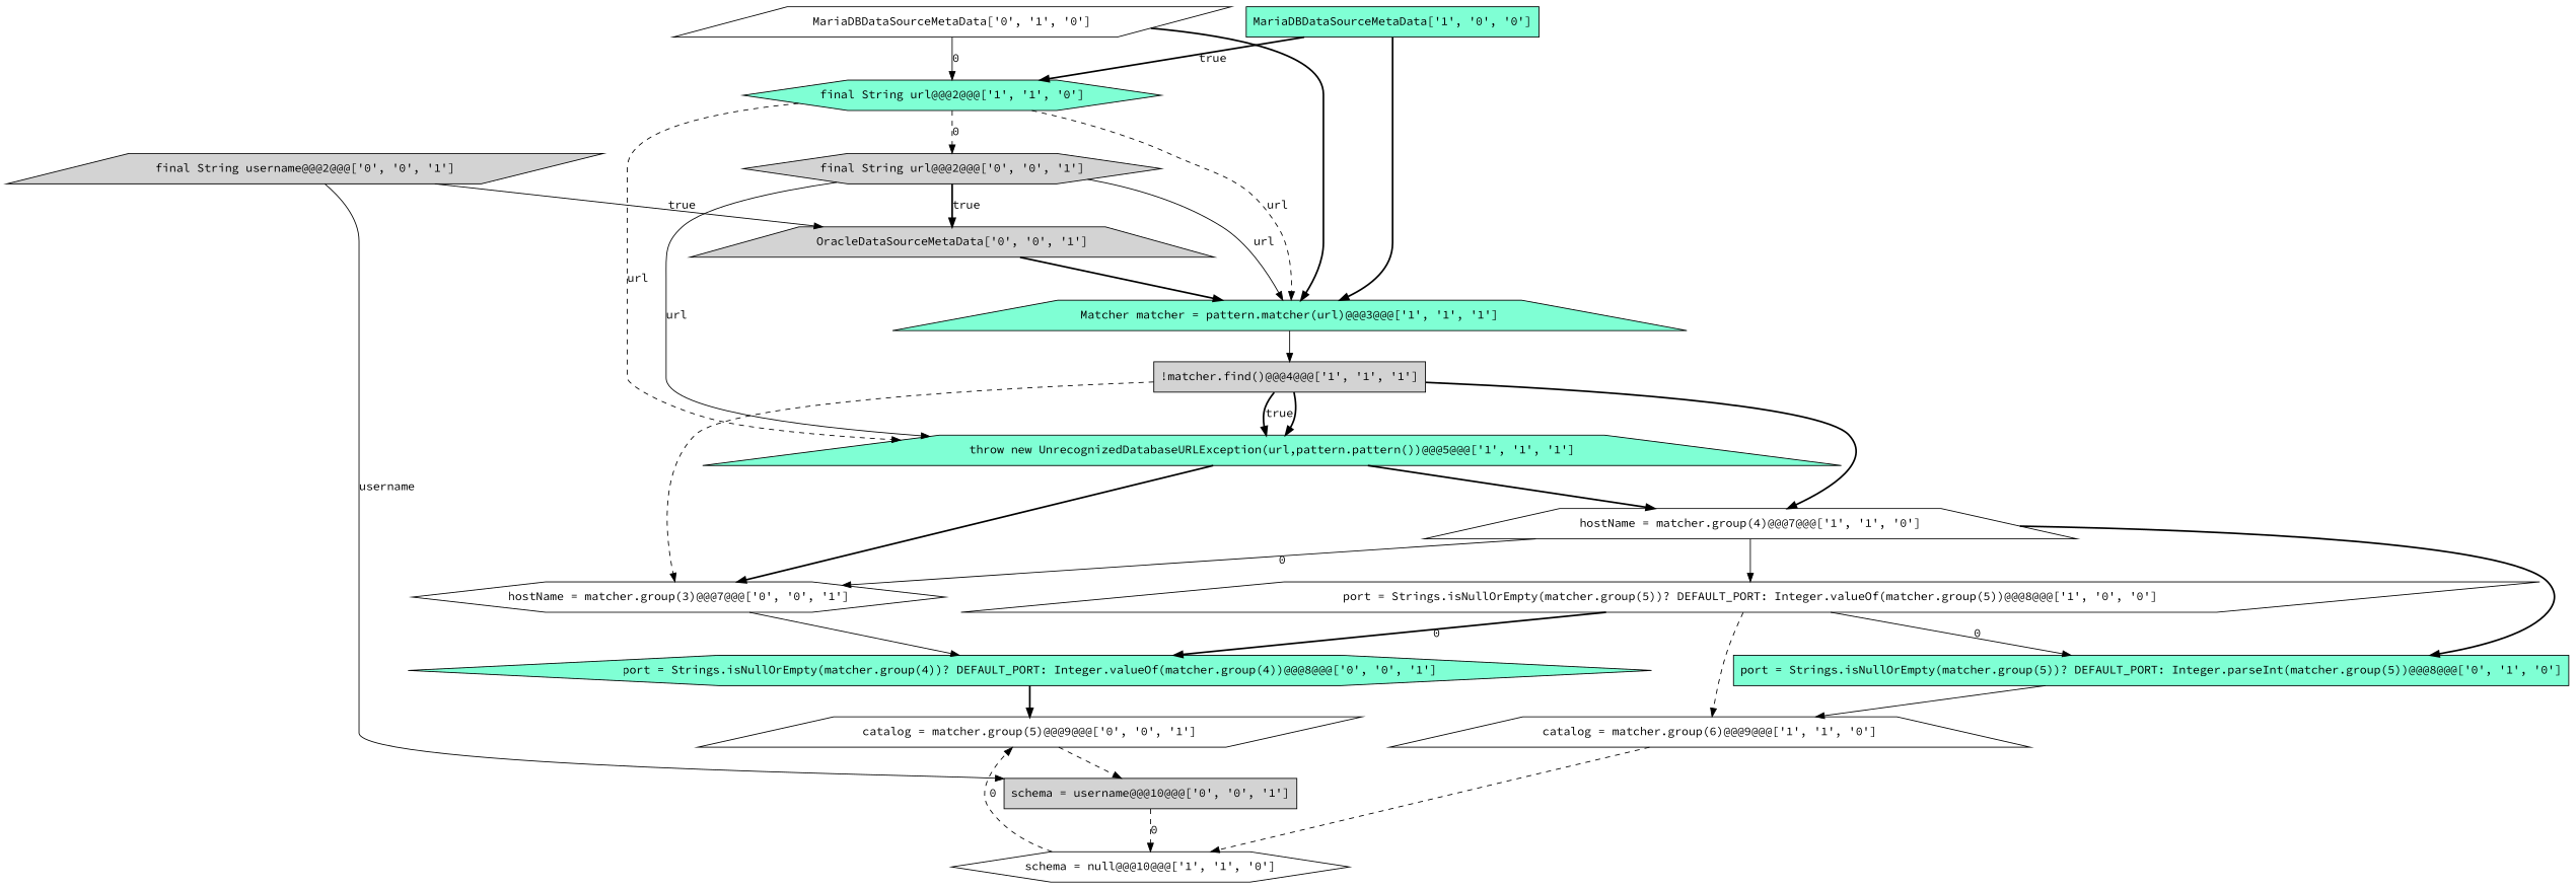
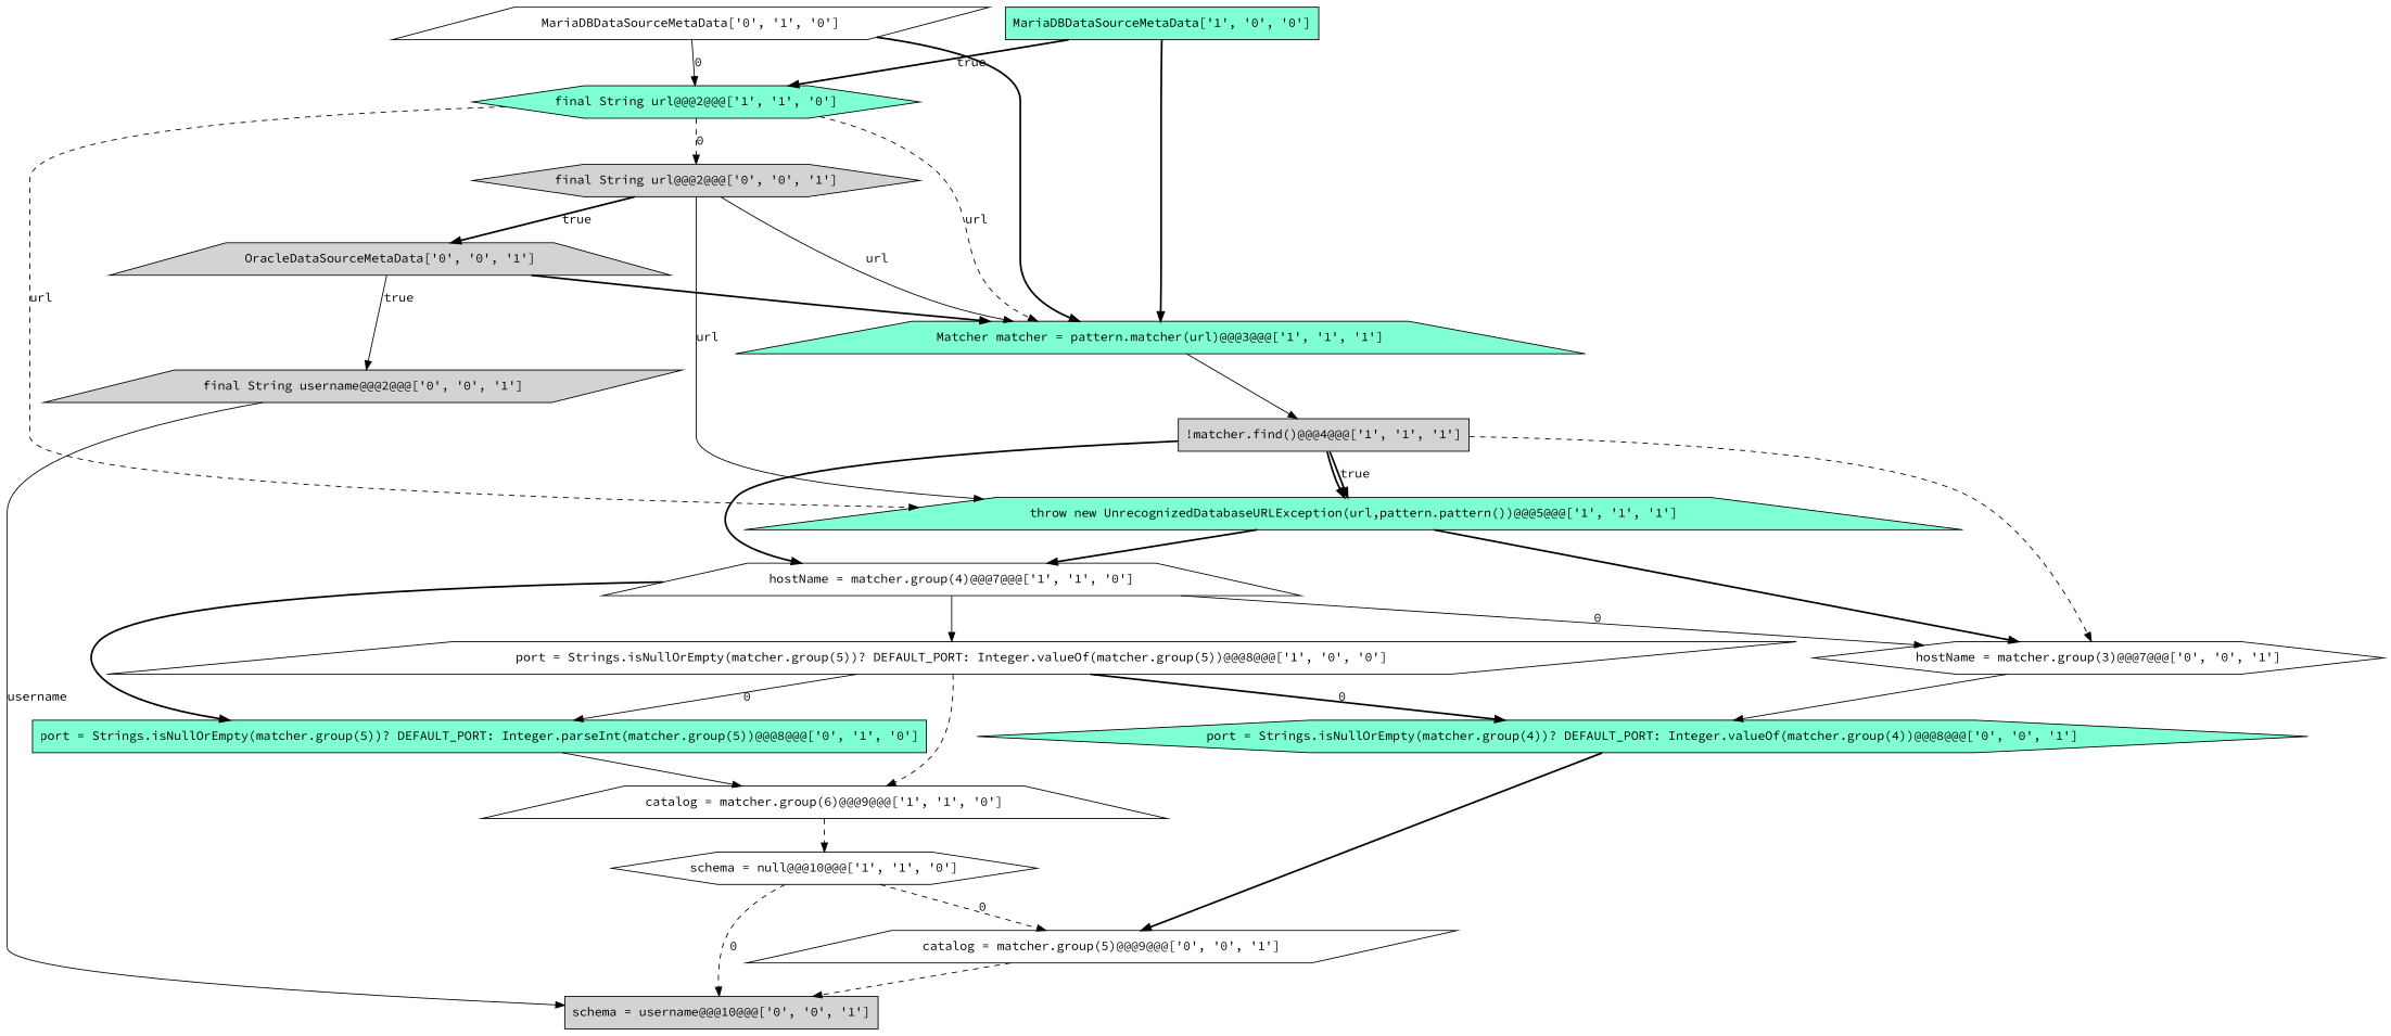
  digraph {
    fontname="Source Code Pro"
    node [fillcolor=white fontname="Source Code Pro" shape=hexagon style=filled]
    edge [fontname="Source Code Pro" style=bold]
    n1 [fillcolor=aquamarine label="port = Strings.isNullOrEmpty(matcher.group(4))? DEFAULT_PORT: Integer.valueOf(matcher.group(4))@@@8@@@['0', '0', '1']"]
    n2 [label="catalog = matcher.group(5)@@@9@@@['0', '0', '1']" shape=parallelogram]
    n3 [fillcolor=lightgrey label="schema = username@@@10@@@['0', '0', '1']" shape=box]
    n4 [label="schema = null@@@10@@@['1', '1', '0']"]
    n5 [fillcolor=aquamarine label="MariaDBDataSourceMetaData['1', '0', '0']" shape=box]
    n6 [fillcolor=aquamarine label="final String url@@@2@@@['1', '1', '0']"]
    n7 [fillcolor=aquamarine label="Matcher matcher = pattern.matcher(url)@@@3@@@['1', '1', '1']" shape=trapezium]
    n8 [fillcolor=lightgrey label="final String url@@@2@@@['0', '0', '1']"]
    n9 [fillcolor=aquamarine label="throw new UnrecognizedDatabaseURLException(url,pattern.pattern())@@@5@@@['1', '1', '1']" shape=trapezium]
    n10 [fillcolor=lightgrey label="!matcher.find()@@@4@@@['1', '1', '1']" shape=box]
    n11 [label="port = Strings.isNullOrEmpty(matcher.group(5))? DEFAULT_PORT: Integer.valueOf(matcher.group(5))@@@8@@@['1', '0', '0']" shape=parallelogram]
    n12 [label="catalog = matcher.group(6)@@@9@@@['1', '1', '0']" shape=trapezium]
    n13 [fillcolor=aquamarine label="port = Strings.isNullOrEmpty(matcher.group(5))? DEFAULT_PORT: Integer.parseInt(matcher.group(5))@@@8@@@['0', '1', '0']" shape=box]
    n14 [fillcolor=lightgrey label="final String username@@@2@@@['0', '0', '1']" shape=parallelogram]
    n15 [label="hostName = matcher.group(4)@@@7@@@['1', '1', '0']" shape=trapezium]
    n16 [label="hostName = matcher.group(3)@@@7@@@['0', '0', '1']"]
    n17 [fillcolor=lightgrey label="OracleDataSourceMetaData['0', '0', '1']" shape=trapezium]
    n18 [label="MariaDBDataSourceMetaData['0', '1', '0']" shape=parallelogram]
    n1 -> n2
    n2 -> n3 [style=dashed]
    n4 -> n2 [label=0 style=dashed]
-   n3 -> n4 [label=0 style=dashed]
+   n4 -> n3 [label=0 style=dashed]
    n5 -> n6 [label=true]
    n5 -> n7
    n6 -> n7 [label=url style=dashed]
    n6 -> n8 [label=0 style=dashed]
    n6 -> n9 [label=url style=dashed]
    n7 -> n10 [style=solid]
    n8 -> n7 [label=url style=solid]
    n8 -> n9 [label=url style=solid]
    n8 -> n17 [label=true]
    n9 -> n15
    n9 -> n16
    n10 -> n9 [label=true]
    n10 -> n9
    n10 -> n15
    n10 -> n16 [style=dashed]
    n11 -> n1 [label=0]
    n11 -> n12 [style=dashed]
    n11 -> n13 [label=0 style=solid]
    n12 -> n4 [style=dashed]
    n13 -> n12 [style=solid]
    n14 -> n3 [label=username style=solid]
    n15 -> n11 [style=solid]
    n15 -> n13
    n15 -> n16 [label=0 style=solid]
    n16 -> n1 [style=solid]
    n17 -> n7
-   n14 -> n17 [label=true style=solid]
+   n17 -> n14 [label=true style=solid]
    n18 -> n6 [label=0 style=solid]
    n18 -> n7
  }
